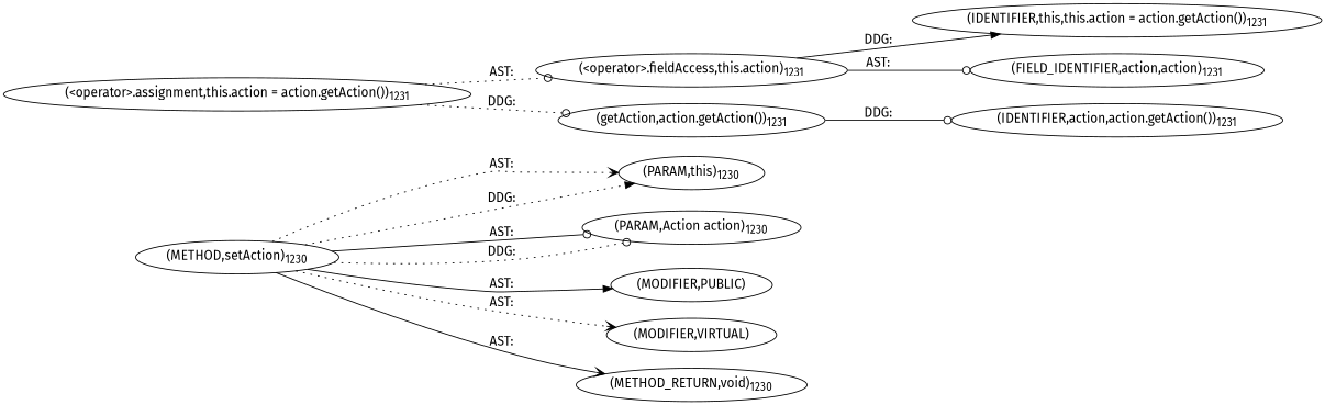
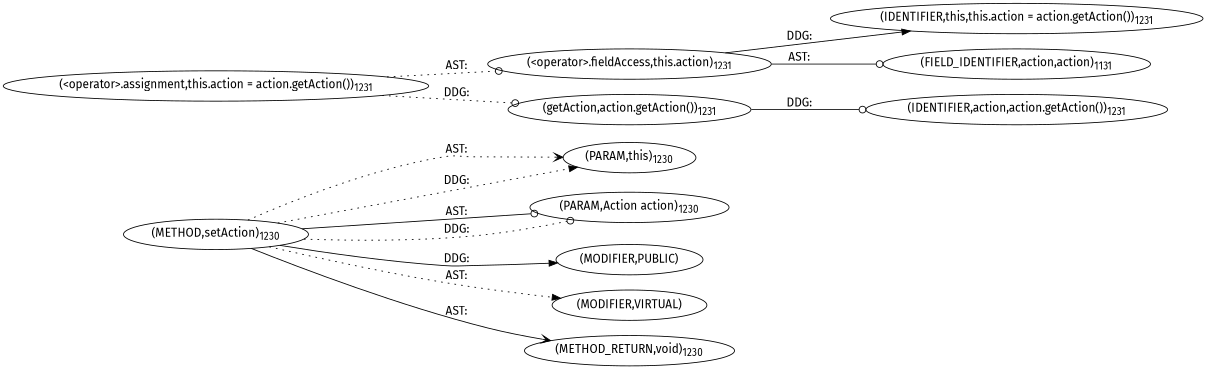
  digraph {
    fontname="Fira Sans"
    rankdir=LR
    node [fontname="Fira Sans"]
    edge [arrowhead=odot fontname="Fira Sans" style=dotted]
    n1 [label=<(METHOD,setAction)<SUB>1230</SUB>>]
    n2 [label=<(PARAM,this)<SUB>1230</SUB>>]
    n3 [label=<(PARAM,Action action)<SUB>1230</SUB>>]
    n4 [label=<(MODIFIER,PUBLIC)>]
    n5 [label=<(MODIFIER,VIRTUAL)>]
    n6 [label=<(METHOD_RETURN,void)<SUB>1230</SUB>>]
    n7 [label=<(&lt;operator&gt;.assignment,this.action = action.getAction())<SUB>1231</SUB>>]
    n8 [label=<(&lt;operator&gt;.fieldAccess,this.action)<SUB>1231</SUB>>]
    n9 [label=<(getAction,action.getAction())<SUB>1231</SUB>>]
    n10 [label=<(IDENTIFIER,this,this.action = action.getAction())<SUB>1231</SUB>>]
-   n11 [label=<(FIELD_IDENTIFIER,action,action)<SUB>1231</SUB>>]
+   n11 [label=<(FIELD_IDENTIFIER,action,action)<SUB>1131</SUB>>]
    n12 [label=<(IDENTIFIER,action,action.getAction())<SUB>1231</SUB>>]
    n1 -> n2 [arrowhead=vee label="AST: "]
    n1 -> n2 [arrowhead=normal label="DDG: "]
    n1 -> n3 [label="AST: " style=solid]
    n1 -> n3 [label="DDG: "]
-   n1 -> n4 [arrowhead=normal label="AST: " style=solid]
-   n1 -> n5 [arrowhead=vee label="AST: "]
+   n1 -> n4 [arrowhead=normal label="DDG: " style=solid]
+   n1 -> n5 [arrowhead=normal label="AST: "]
    n1 -> n6 [arrowhead=vee label="AST: " style=solid]
    n7 -> n8 [label="AST: "]
    n7 -> n9 [label="DDG: "]
    n8 -> n10 [arrowhead=normal label="DDG: " style=solid]
    n8 -> n11 [label="AST: " style=solid]
    n9 -> n12 [label="DDG: " style=solid]
  }
